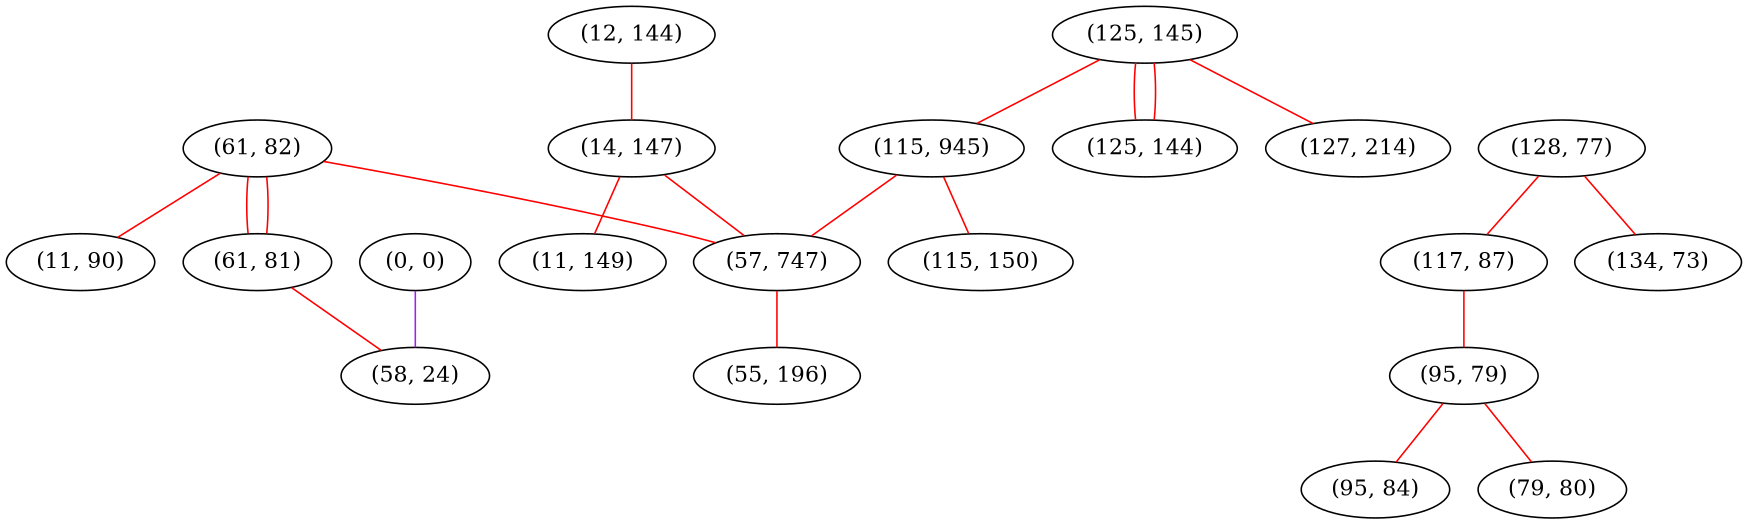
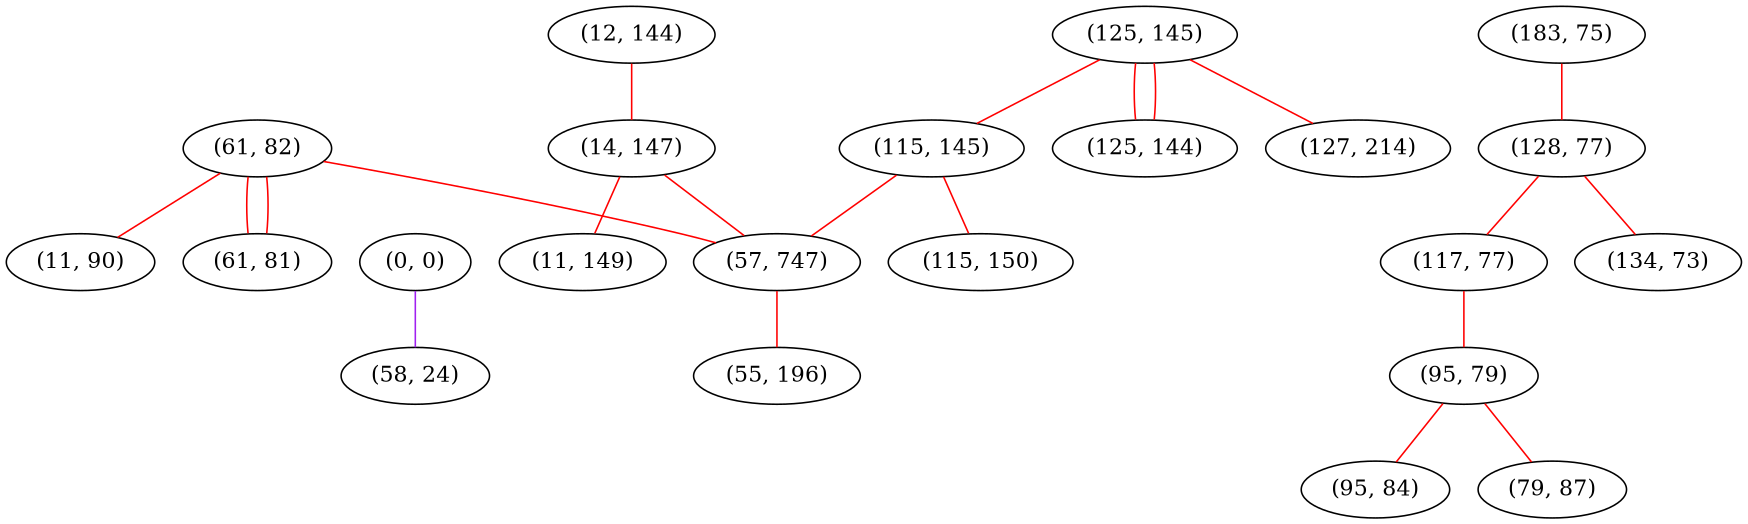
  graph {
    edge [color=red weight=1]
    "(61, 82)"
    "(11, 90)"
    "(61, 81)"
    n4 [label="(57, 747)"]
    "(58, 24)"
    "(55, 196)"
+   "(183, 75)"
    "(128, 77)"
-   "(117, 77)" [label="(117, 87)"]
+   "(117, 77)"
    n10 [label="(134, 73)"]
    "(125, 145)"
-   "(115, 145)" [label="(115, 945)"]
+   "(115, 145)"
    "(125, 144)"
    "(127, 214)"
    "(115, 150)"
    "(12, 144)"
    "(14, 147)"
    "(11, 149)"
    "(95, 79)"
    "(95, 84)"
-   "(79, 80)"
+   "(79, 80)" [label="(79, 87)"]
    "(0, 0)"
    "(61, 82)" -- "(11, 90)"
    "(61, 82)" -- "(61, 81)"
    "(61, 82)" -- "(61, 81)"
    "(61, 82)" -- n4
-   "(61, 81)" -- "(58, 24)"
    n4 -- "(55, 196)"
+   "(183, 75)" -- "(128, 77)"
    "(128, 77)" -- "(117, 77)"
    "(128, 77)" -- n10
    "(117, 77)" -- "(95, 79)"
    "(125, 145)" -- "(115, 145)"
    "(125, 145)" -- "(125, 144)"
    "(125, 145)" -- "(125, 144)"
    "(125, 145)" -- "(127, 214)"
    "(115, 145)" -- n4
    "(115, 145)" -- "(115, 150)"
    "(12, 144)" -- "(14, 147)"
    "(14, 147)" -- n4
    "(14, 147)" -- "(11, 149)"
    "(95, 79)" -- "(95, 84)"
    "(95, 79)" -- "(79, 80)"
    "(0, 0)" -- "(58, 24)" [color=purple weight=4]
  }
